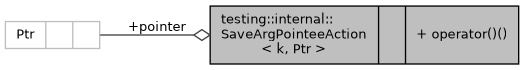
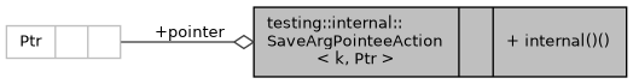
  digraph {
    rankdir=LR
    node [fontname=Helvetica fontsize=10 shape=record]
-   n1 [color=black fillcolor=grey75 fontcolor=black height=0.2 label="{testing::internal::\lSaveArgPointeeAction\l\< k, Ptr \>\n||+ operator()()\l}" style=filled width=0.4]
+   n1 [color=black fillcolor=grey75 fontcolor=black height=0.2 label="{testing::internal::\lSaveArgPointeeAction\l\< k, Ptr \>\n||+ internal()()\l}" style=filled width=0.4]
    n2 [color=grey75 height=0.2 label="{Ptr\n||}" width=0.4]
    n2 -> n1 [arrowhead=odiamond color=grey25 fontname=Helvetica fontsize=10 label=" +pointer" labelfontname=Helvetica labelfontsize=10 style=solid]
  }
